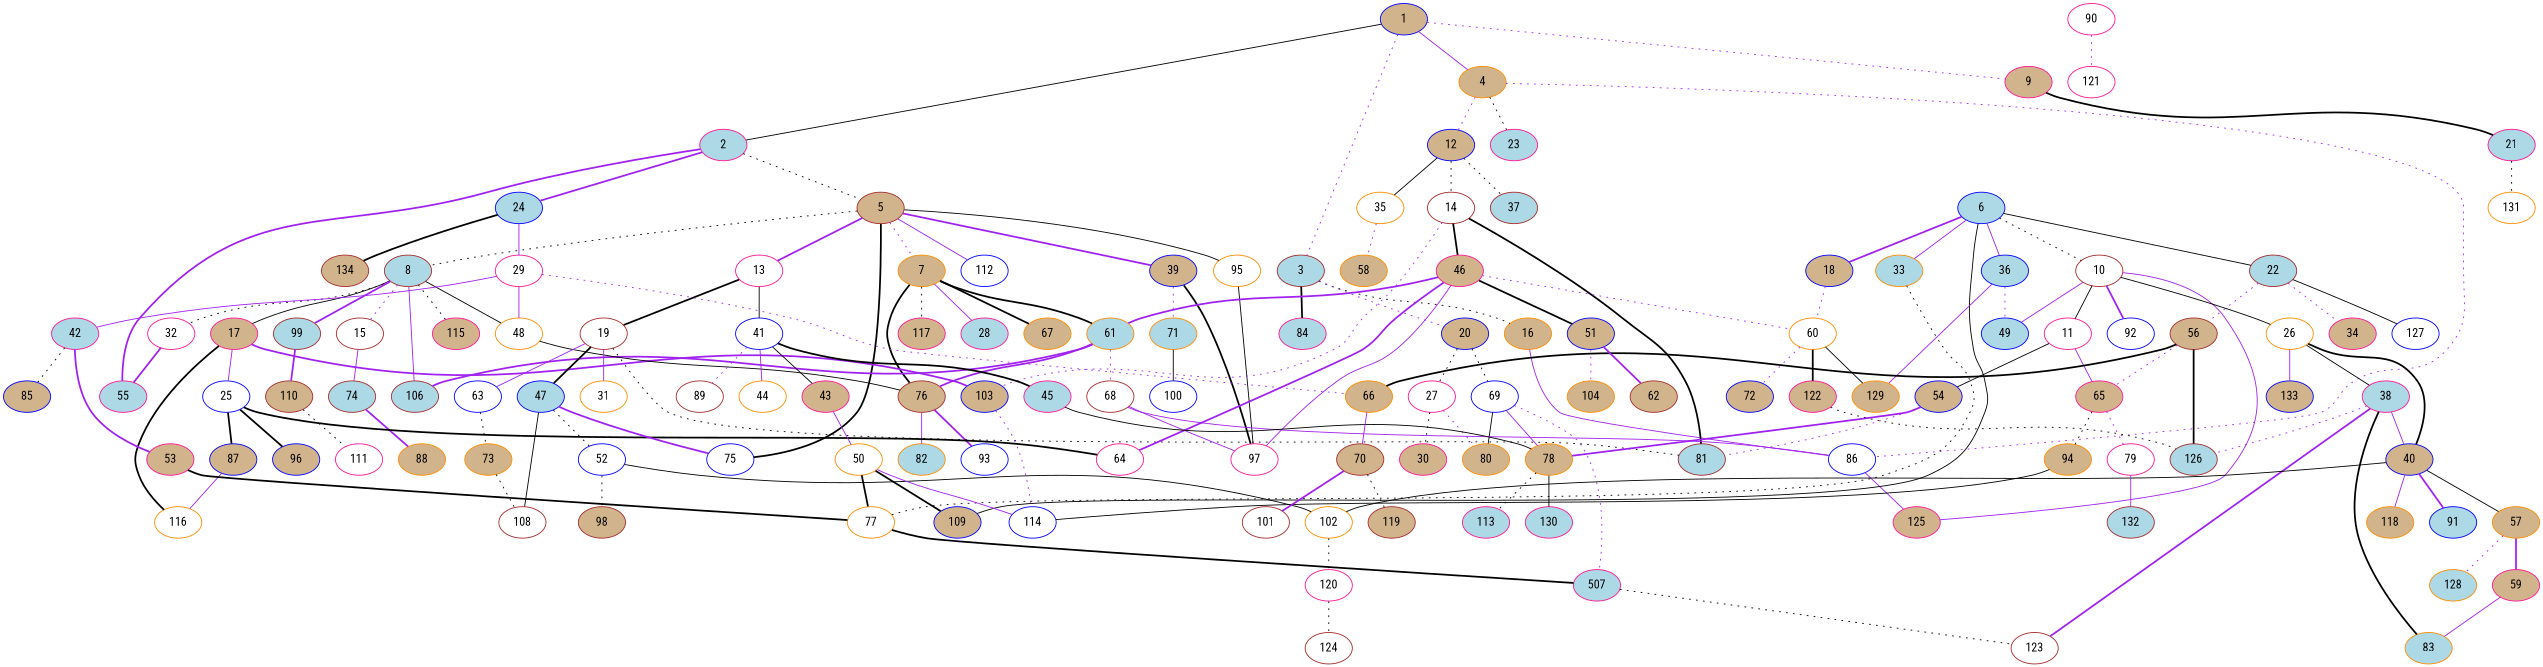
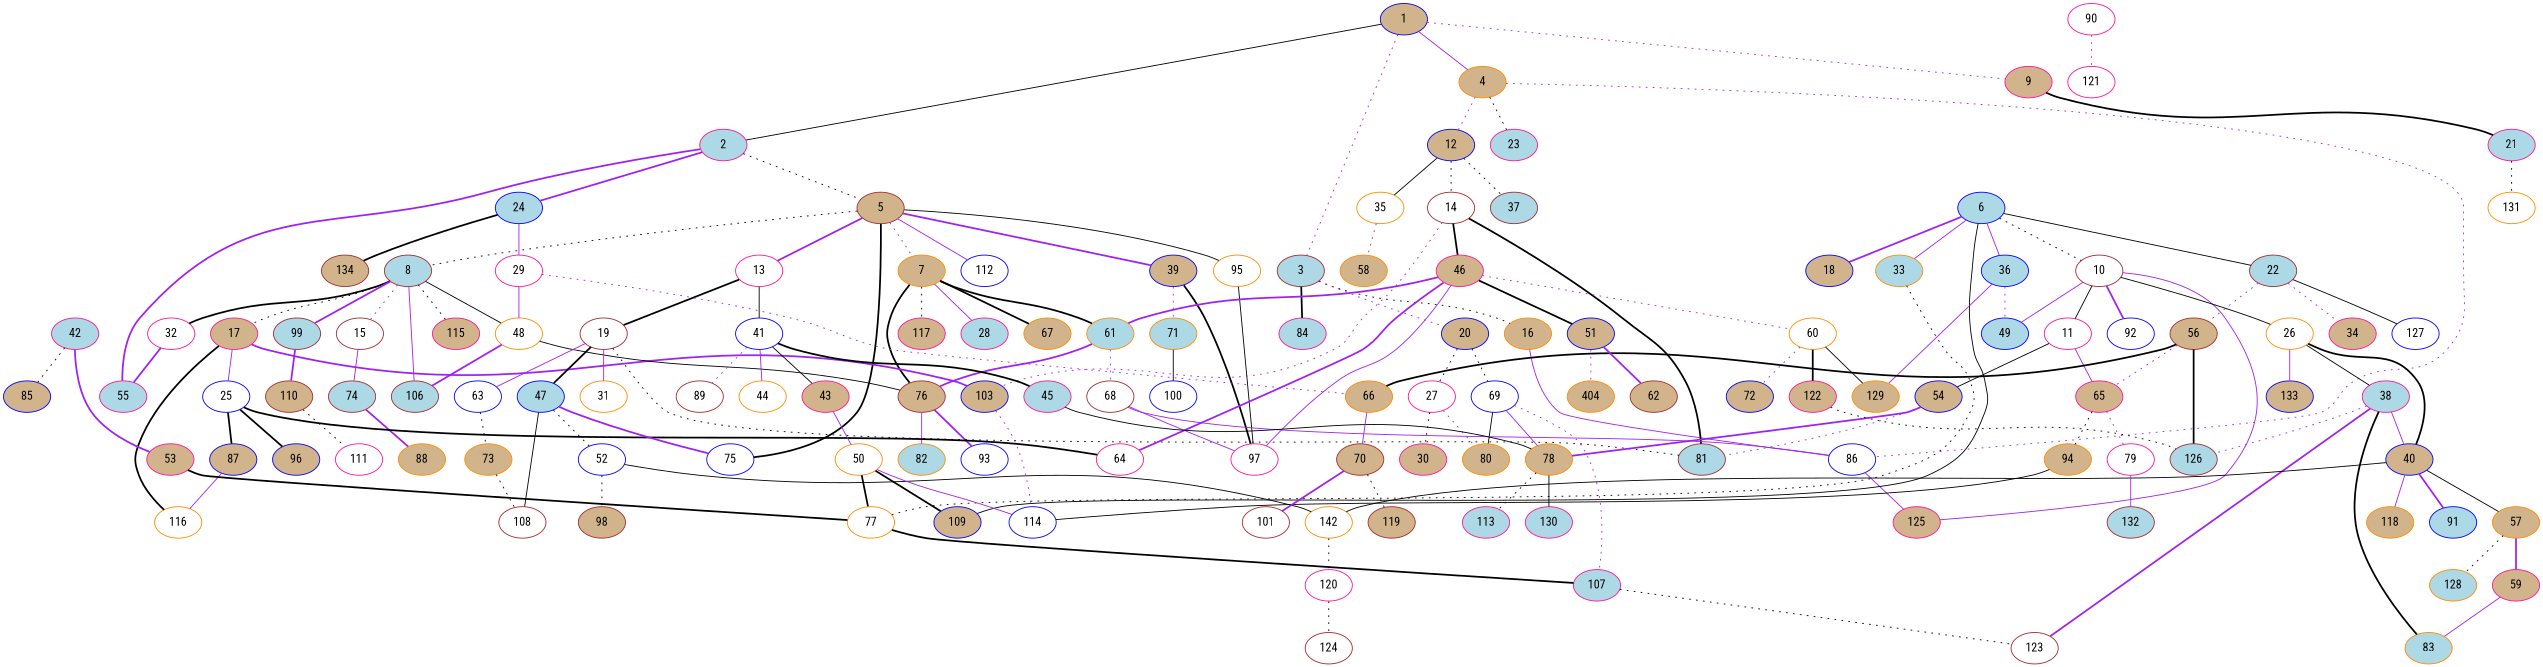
  graph {
    fontname="Roboto Condensed"
    node [color=deeppink fillcolor=tan fontname="Roboto Condensed" style=filled]
    edge [color=purple fontname="Roboto Condensed" style=solid]
    1 [color=blue]
    2 [fillcolor=lightblue]
    3 [color=brown fillcolor=lightblue]
    4 [color=darkorange]
    9
    5 [color=brown]
    24 [color=blue fillcolor=lightblue]
    55 [fillcolor=lightblue]
    16 [color=darkorange]
    20 [color=blue]
    84 [fillcolor=lightblue]
    12 [color=blue]
    23 [fillcolor=lightblue]
    86 [color=blue fillcolor=white]
    21 [fillcolor=lightblue]
    7 [color=darkorange]
    8 [color=brown fillcolor=lightblue]
    13 [fillcolor=white]
    39 [color=blue]
    75 [color=blue fillcolor=white]
    95 [color=darkorange fillcolor=white]
    112 [color=blue fillcolor=white]
    29 [fillcolor=white]
    134 [color=brown]
    27 [fillcolor=white]
    69 [color=blue fillcolor=white]
    14 [color=brown fillcolor=white]
    35 [color=darkorange fillcolor=white]
    37 [color=brown fillcolor=lightblue]
    125
    6 [color=blue fillcolor=lightblue]
    10 [color=brown fillcolor=white]
    18 [color=blue]
    22 [color=brown fillcolor=lightblue]
    33 [color=darkorange fillcolor=lightblue]
    36 [color=blue fillcolor=lightblue]
    109 [color=blue]
    28 [fillcolor=lightblue]
    61 [color=darkorange fillcolor=lightblue]
    67 [color=darkorange]
    76 [color=brown]
    117
    15 [color=brown fillcolor=white]
    17
    32 [fillcolor=white]
    48 [color=darkorange fillcolor=white]
    99 [color=brown fillcolor=lightblue]
    106 [color=brown fillcolor=lightblue]
    115
    19 [color=brown fillcolor=white]
    41 [color=blue fillcolor=white]
    71 [color=darkorange fillcolor=lightblue]
    97 [fillcolor=white]
    11 [fillcolor=white]
    26 [color=darkorange fillcolor=white]
    49 [color=blue fillcolor=lightblue]
    92 [color=blue fillcolor=white]
    60 [color=darkorange fillcolor=white]
    34
    56 [color=brown]
    127 [color=blue fillcolor=white]
    77 [color=darkorange fillcolor=white]
    129 [color=darkorange]
    68 [color=brown fillcolor=white]
    82 [color=darkorange fillcolor=lightblue]
    93 [color=blue fillcolor=white]
    74 [color=brown fillcolor=lightblue]
    103 [color=blue]
    25 [color=blue fillcolor=white]
    116 [color=darkorange fillcolor=white]
    110 [color=brown]
    131 [color=darkorange fillcolor=white]
    54 [color=blue]
    65
    38 [fillcolor=lightblue]
    40 [color=blue]
    133 [color=blue]
    81 [color=brown fillcolor=lightblue]
    78 [color=darkorange]
    79 [fillcolor=white]
    94 [color=darkorange]
    46
    58 [color=darkorange]
    31 [color=darkorange fillcolor=white]
    47 [color=blue fillcolor=lightblue]
    63 [color=blue fillcolor=white]
    43
    44 [color=darkorange fillcolor=white]
    45 [fillcolor=lightblue]
    89 [color=brown fillcolor=white]
    64 [fillcolor=white]
    51 [color=blue]
    114 [color=blue fillcolor=white]
    88 [color=darkorange]
    87 [color=blue]
    96 [color=blue]
    72 [color=blue]
    122
    52 [color=blue fillcolor=white]
    108 [color=brown fillcolor=white]
    73 [color=darkorange]
    30
    80 [color=darkorange]
-   107 [fillcolor=lightblue label=507]
+   107 [fillcolor=lightblue]
    66 [color=darkorange]
    126 [color=brown fillcolor=lightblue]
    42 [fillcolor=lightblue]
    83 [color=darkorange fillcolor=lightblue]
    123 [color=brown fillcolor=white]
    57 [color=darkorange]
    91 [color=blue fillcolor=lightblue]
-   102 [color=darkorange fillcolor=white]
+   102 [color=darkorange fillcolor=white label=142]
    118 [color=darkorange]
    53
    85 [color=blue]
    70 [color=brown]
    100 [color=blue fillcolor=white]
    59
    128 [color=darkorange fillcolor=lightblue]
    120 [fillcolor=white]
    50 [color=darkorange fillcolor=white]
    113 [fillcolor=lightblue]
    130 [fillcolor=lightblue]
    62 [color=brown]
-   104 [color=darkorange]
+   104 [color=darkorange label=404]
    98 [color=brown]
    90 [fillcolor=white]
    121 [fillcolor=white]
    132 [color=brown fillcolor=lightblue]
    101 [color=brown fillcolor=white]
    119 [color=brown]
    111 [fillcolor=white]
    124 [color=brown fillcolor=white]
    1 -- 2 [color=black]
    1 -- 3 [style=dotted]
    1 -- 4
    1 -- 9 [style=dotted]
    2 -- 5 [color=black style=dotted]
    2 -- 24 [style=bold]
    2 -- 55 [style=bold]
    3 -- 16 [color=black style=dotted]
    3 -- 20 [style=dotted]
    3 -- 84 [color=black style=bold]
    4 -- 12 [style=dotted]
    4 -- 23 [color=black style=dotted]
    4 -- 86 [style=dotted]
    9 -- 21 [color=black style=bold]
    5 -- 7 [style=dotted]
    5 -- 8 [color=black style=dotted]
    5 -- 13 [style=bold]
    5 -- 39 [style=bold]
    5 -- 75 [color=black style=bold]
    5 -- 95 [color=black]
    5 -- 112
    24 -- 29
    24 -- 134 [color=black style=bold]
    16 -- 86
    20 -- 27 [color=black style=dotted]
    20 -- 69 [color=black style=dotted]
    12 -- 14 [color=black style=dotted]
    12 -- 35 [color=black]
    12 -- 37 [color=black style=dotted]
    86 -- 125
    21 -- 131 [color=black style=dotted]
    7 -- 28
    7 -- 61 [color=black style=bold]
    7 -- 67 [color=black style=bold]
    7 -- 76 [color=black style=bold]
    7 -- 117 [color=black style=dotted]
    8 -- 15 [style=dotted]
-   8 -- 17 [color=black]
-   8 -- 32 [color=black style=dotted]
+   8 -- 17 [color=black style=dotted]
+   8 -- 32 [color=black style=bold]
    8 -- 48 [color=black]
    8 -- 99 [style=bold]
    8 -- 106
    8 -- 115 [color=black style=dotted]
    13 -- 19 [color=black style=bold]
    13 -- 41 [color=black]
    39 -- 71 [style=dotted]
    39 -- 97 [color=black style=bold]
    95 -- 97 [color=black]
    29 -- 48
    29 -- 66 [style=dotted]
-   29 -- 42
    27 -- 30 [color=black style=dotted]
    27 -- 80 [style=dotted]
    69 -- 78
    69 -- 80 [color=black]
    69 -- 107 [style=dotted]
    14 -- 103 [style=dotted]
    14 -- 81 [color=black style=bold]
    14 -- 46 [color=black style=bold]
    35 -- 58 [style=dotted]
    6 -- 10 [color=black style=dotted]
    6 -- 18 [style=bold]
    6 -- 22 [color=black]
    6 -- 33
    6 -- 36
    6 -- 109 [color=black]
    10 -- 125
    10 -- 11 [color=black]
    10 -- 26 [color=black]
    10 -- 49
    10 -- 92 [style=bold]
-   18 -- 60 [style=dotted]
    22 -- 34 [style=dotted]
    22 -- 56 [style=dotted]
    22 -- 127 [color=black]
    33 -- 77 [color=black style=dotted]
    36 -- 49 [style=dotted]
    36 -- 129
    61 -- 76 [style=bold]
-   61 -- 106 [style=bold]
+   48 -- 106 [style=bold]
    61 -- 68 [style=dotted]
    76 -- 82
    76 -- 93 [style=bold]
    15 -- 74
    17 -- 103 [style=bold]
    17 -- 25
    17 -- 116 [color=black style=bold]
    32 -- 55 [style=bold]
    48 -- 76 [color=black]
    99 -- 110 [style=bold]
    19 -- 81 [color=black style=dotted]
    19 -- 31
    19 -- 47 [color=black style=bold]
    19 -- 63
    41 -- 43 [color=black]
    41 -- 44
    41 -- 45 [color=black style=bold]
    41 -- 89 [style=dotted]
    71 -- 100 [color=black]
    11 -- 54 [color=black]
    11 -- 65
    26 -- 38 [color=black]
    26 -- 40 [color=black style=bold]
    26 -- 133
    60 -- 129 [color=black]
    60 -- 72 [style=dotted]
    60 -- 122 [color=black style=bold]
    56 -- 65 [style=dotted]
    56 -- 66 [color=black style=bold]
    56 -- 126 [color=black style=bold]
    77 -- 107 [color=black style=bold]
    68 -- 86
    68 -- 97
    74 -- 88 [style=bold]
    103 -- 114 [style=dotted]
    25 -- 64 [color=black style=bold]
    25 -- 87 [color=black style=bold]
    25 -- 96 [color=black style=bold]
    110 -- 111 [color=black style=dotted]
    54 -- 81 [style=dotted]
    54 -- 78 [style=bold]
    65 -- 79 [style=dotted]
    65 -- 94 [color=black style=dotted]
    38 -- 40
    38 -- 126 [style=dotted]
    38 -- 83 [color=black style=bold]
    38 -- 123 [style=bold]
    40 -- 57 [color=black]
    40 -- 91 [style=bold]
    40 -- 102 [color=black]
    40 -- 118
    78 -- 113 [color=black style=dotted]
    78 -- 130 [color=black]
    79 -- 132
    94 -- 114 [color=black]
    46 -- 61 [style=bold]
    46 -- 97
    46 -- 60 [style=dotted]
    46 -- 64 [style=bold]
    46 -- 51 [color=black style=bold]
    47 -- 75 [style=bold]
    47 -- 52 [color=black style=dotted]
    47 -- 108 [color=black]
    63 -- 73 [color=black style=dotted]
    43 -- 50
    45 -- 78 [color=black]
    51 -- 62 [style=bold]
    51 -- 104 [style=dotted]
    87 -- 116
    122 -- 126 [color=black style=dotted]
    52 -- 102 [color=black]
    52 -- 98 [color=black style=dotted]
    73 -- 108 [color=black style=dotted]
    107 -- 123 [color=black style=dotted]
    66 -- 70
    42 -- 53 [style=bold]
    42 -- 85 [color=black style=dotted]
    57 -- 59 [style=bold]
-   57 -- 128 [style=dotted]
+   57 -- 128 [color=black style=dotted]
    102 -- 120 [color=black style=dotted]
    53 -- 77 [color=black style=bold]
    70 -- 101 [style=bold]
    70 -- 119 [color=black style=dotted]
    59 -- 83
    120 -- 124 [color=black style=dotted]
    50 -- 109 [color=black style=bold]
    50 -- 77 [color=black style=bold]
    50 -- 114
    90 -- 121 [style=dotted]
  }
